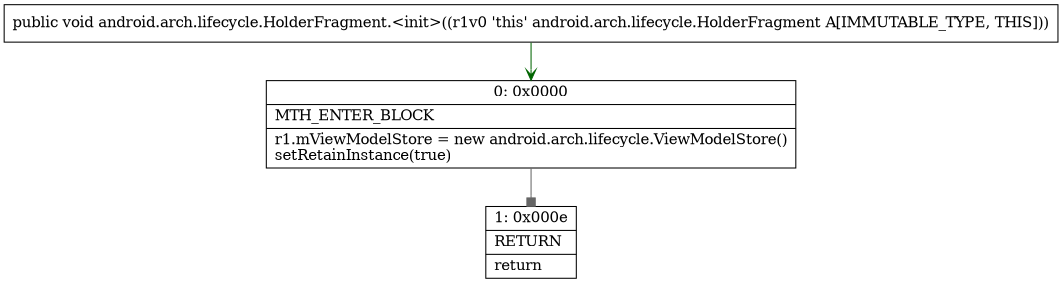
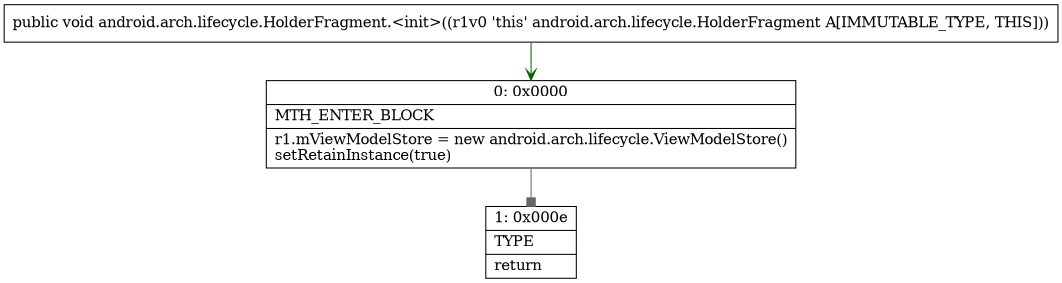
  digraph {
    node [shape=record]
    n1 [label="{0\:\ 0x0000|MTH_ENTER_BLOCK\l|r1.mViewModelStore = new android.arch.lifecycle.ViewModelStore()\lsetRetainInstance(true)\l}"]
-   n2 [label="{1\:\ 0x000e|RETURN\l|return\l}"]
+   n2 [label="{1\:\ 0x000e|TYPE\l|return\l}"]
    n3 [label="{public void android.arch.lifecycle.HolderFragment.\<init\>((r1v0 'this' android.arch.lifecycle.HolderFragment A[IMMUTABLE_TYPE, THIS])) }"]
    n1 -> n2 [color=gray40 arrowhead=box]
    n3 -> n1 [color=darkgreen arrowhead=vee]
  }
